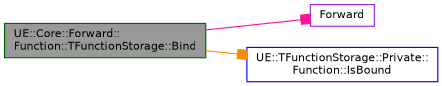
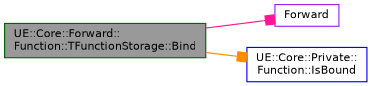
  digraph {
    rankdir=LR
    node [fillcolor=white fontname=Helvetica fontsize=10 shape=box style=filled]
    edge [arrowhead=box fontname=Helvetica fontsize=10 labelfontname=Helvetica labelfontsize=10 style=solid]
    n1 [color=darkgreen fillcolor=grey60 fontcolor=black height=0.2 label="UE::Core::Forward::\lFunction::TFunctionStorage::Bind" width=0.4]
    n2 [color=purple height=0.2 label=Forward width=0.4]
-   n3 [color=blue height=0.2 label="UE::TFunctionStorage::Private::\lFunction::IsBound" width=0.4]
+   n3 [color=blue height=0.2 label="UE::Core::Private::\lFunction::IsBound" width=0.4]
    n1 -> n2 [color=deeppink]
    n1 -> n3 [color=darkorange]
  }
